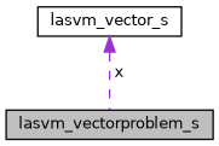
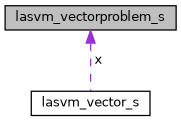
  digraph {
    node [color=black fontname=Helvetica fontsize=10 shape=record style=filled]
    n1 [fillcolor=grey75 fontcolor=black height=0.2 label=lasvm_vectorproblem_s width=0.4]
    n2 [fillcolor=white height=0.2 label=lasvm_vector_s width=0.4]
-   n2 -> n1 [color=darkorchid3 dir=back fontname=Helvetica fontsize=10 label=" x" labelfontname=Helvetica labelfontsize=10 style=dashed]
+   n1 -> n2 [color=darkorchid3 dir=back fontname=Helvetica fontsize=10 label=" x" labelfontname=Helvetica labelfontsize=10 style=dashed]
  }
